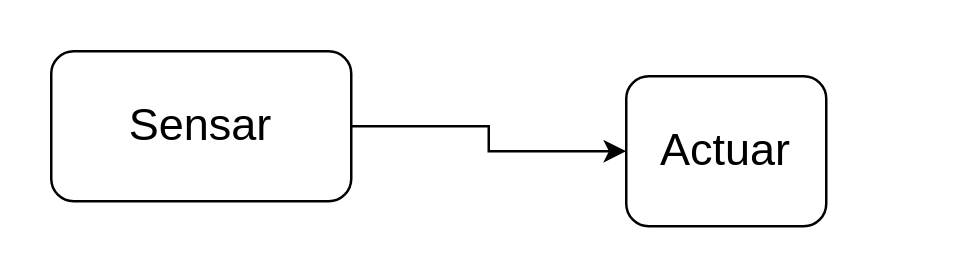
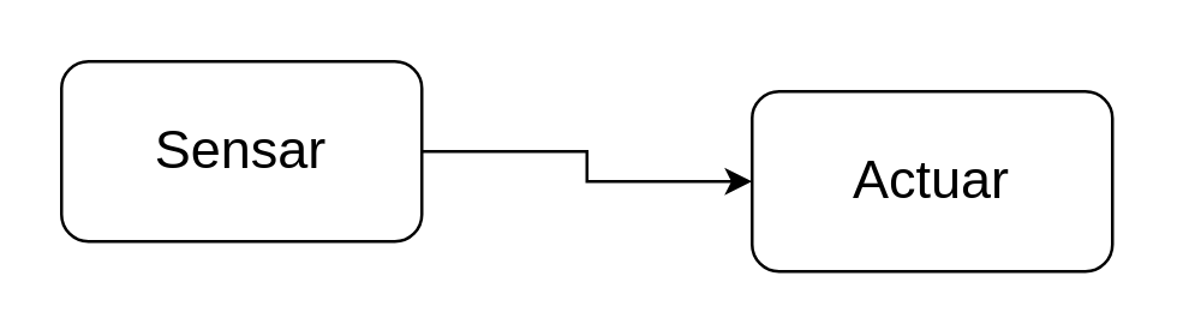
  <mxCell id="0" />
  <mxCell id="1" parent="0" />
  <mxCell id="2" style="edgeStyle=orthogonalEdgeStyle;rounded=0;orthogonalLoop=1;jettySize=auto;html=1;exitX=1;exitY=0.5;exitDx=0;exitDy=0;entryX=0;entryY=0.5;entryDx=0;entryDy=0;" edge="1" parent="1" source="3" target="4"><mxGeometry relative="1" as="geometry"><mxPoint x="180" y="60" as="targetPoint" /></mxGeometry></mxCell>
  <mxCell id="3" value="Sensar" style="rounded=1;whiteSpace=wrap;html=1;fontStyle=0;fontSize=18;" vertex="1" parent="1"><mxGeometry x="20" y="20" width="120" height="60" as="geometry" /></mxCell>
- <mxCell id="4" value="Actuar" style="rounded=1;whiteSpace=wrap;html=1;fontStyle=0;fontSize=18;" vertex="1" parent="1"><mxGeometry x="250" y="30" width="80" height="60" as="geometry" /></mxCell>
+ <mxCell id="4" value="Actuar" style="rounded=1;whiteSpace=wrap;html=1;fontStyle=0;fontSize=18;" vertex="1" parent="1"><mxGeometry x="250" y="30" width="120" height="60" as="geometry" /></mxCell>
